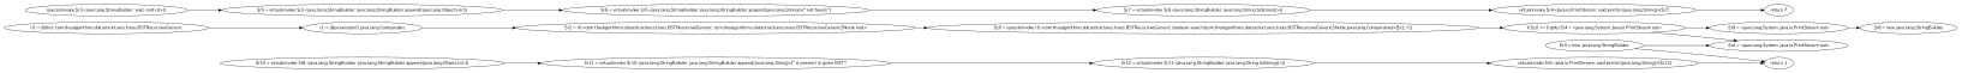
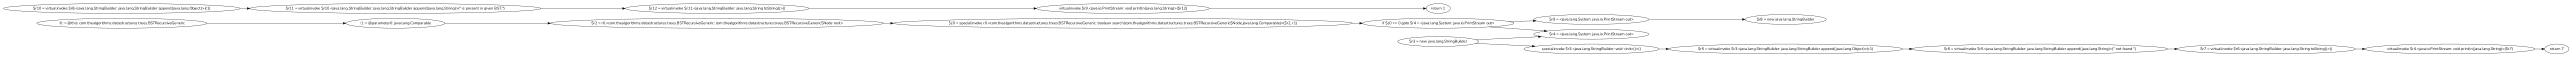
  digraph {
    fontname=Nunito
    rankdir=LR
    node [fontname=Nunito]
    edge [fontname=Nunito]
    "r0 := @this: com.thealgorithms.datastructures.trees.BSTRecursiveGeneric"
    "r1 := @parameter0: java.lang.Comparable"
    "$r2 = r0.<com.thealgorithms.datastructures.trees.BSTRecursiveGeneric: com.thealgorithms.datastructures.trees.BSTRecursiveGeneric$Node root>"
    "$z0 = specialinvoke r0.<com.thealgorithms.datastructures.trees.BSTRecursiveGeneric: boolean search(com.thealgorithms.datastructures.trees.BSTRecursiveGeneric$Node,java.lang.Comparable)>($r2, r1)"
    "if $z0 == 0 goto $r4 = <java.lang.System: java.io.PrintStream out>"
    "$r9 = <java.lang.System: java.io.PrintStream out>"
    "$r4 = <java.lang.System: java.io.PrintStream out>"
    "$r8 = new java.lang.StringBuilder"
    "$r10 = virtualinvoke $r8.<java.lang.StringBuilder: java.lang.StringBuilder append(java.lang.Object)>(r1)"
    "$r11 = virtualinvoke $r10.<java.lang.StringBuilder: java.lang.StringBuilder append(java.lang.String)>(\" is present in given BST.\")"
    "$r12 = virtualinvoke $r11.<java.lang.StringBuilder: java.lang.String toString()>()"
    "virtualinvoke $r9.<java.io.PrintStream: void println(java.lang.String)>($r12)"
    "return 1"
    "$r3 = new java.lang.StringBuilder"
    "specialinvoke $r3.<java.lang.StringBuilder: void <init>()>()"
    "$r5 = virtualinvoke $r3.<java.lang.StringBuilder: java.lang.StringBuilder append(java.lang.Object)>(r1)"
    "$r6 = virtualinvoke $r5.<java.lang.StringBuilder: java.lang.StringBuilder append(java.lang.String)>(\" not found.\")"
    "$r7 = virtualinvoke $r6.<java.lang.StringBuilder: java.lang.String toString()>()"
    "virtualinvoke $r4.<java.io.PrintStream: void println(java.lang.String)>($r7)"
    n20 [label="return 7"]
    "r0 := @this: com.thealgorithms.datastructures.trees.BSTRecursiveGeneric" -> "r1 := @parameter0: java.lang.Comparable"
    "r1 := @parameter0: java.lang.Comparable" -> "$r2 = r0.<com.thealgorithms.datastructures.trees.BSTRecursiveGeneric: com.thealgorithms.datastructures.trees.BSTRecursiveGeneric$Node root>"
    "$r2 = r0.<com.thealgorithms.datastructures.trees.BSTRecursiveGeneric: com.thealgorithms.datastructures.trees.BSTRecursiveGeneric$Node root>" -> "$z0 = specialinvoke r0.<com.thealgorithms.datastructures.trees.BSTRecursiveGeneric: boolean search(com.thealgorithms.datastructures.trees.BSTRecursiveGeneric$Node,java.lang.Comparable)>($r2, r1)"
    "$z0 = specialinvoke r0.<com.thealgorithms.datastructures.trees.BSTRecursiveGeneric: boolean search(com.thealgorithms.datastructures.trees.BSTRecursiveGeneric$Node,java.lang.Comparable)>($r2, r1)" -> "if $z0 == 0 goto $r4 = <java.lang.System: java.io.PrintStream out>"
    "if $z0 == 0 goto $r4 = <java.lang.System: java.io.PrintStream out>" -> "$r9 = <java.lang.System: java.io.PrintStream out>"
    "if $z0 == 0 goto $r4 = <java.lang.System: java.io.PrintStream out>" -> "$r4 = <java.lang.System: java.io.PrintStream out>"
    "$r9 = <java.lang.System: java.io.PrintStream out>" -> "$r8 = new java.lang.StringBuilder"
    "$r10 = virtualinvoke $r8.<java.lang.StringBuilder: java.lang.StringBuilder append(java.lang.Object)>(r1)" -> "$r11 = virtualinvoke $r10.<java.lang.StringBuilder: java.lang.StringBuilder append(java.lang.String)>(\" is present in given BST.\")"
    "$r11 = virtualinvoke $r10.<java.lang.StringBuilder: java.lang.StringBuilder append(java.lang.String)>(\" is present in given BST.\")" -> "$r12 = virtualinvoke $r11.<java.lang.StringBuilder: java.lang.String toString()>()"
    "$r12 = virtualinvoke $r11.<java.lang.StringBuilder: java.lang.String toString()>()" -> "virtualinvoke $r9.<java.io.PrintStream: void println(java.lang.String)>($r12)"
    "virtualinvoke $r9.<java.io.PrintStream: void println(java.lang.String)>($r12)" -> "return 1"
    "$r3 = new java.lang.StringBuilder" -> "$r4 = <java.lang.System: java.io.PrintStream out>"
-   "$r3 = new java.lang.StringBuilder" -> "return 1"
+   "$r3 = new java.lang.StringBuilder" -> "specialinvoke $r3.<java.lang.StringBuilder: void <init>()>()"
    "specialinvoke $r3.<java.lang.StringBuilder: void <init>()>()" -> "$r5 = virtualinvoke $r3.<java.lang.StringBuilder: java.lang.StringBuilder append(java.lang.Object)>(r1)"
    "$r5 = virtualinvoke $r3.<java.lang.StringBuilder: java.lang.StringBuilder append(java.lang.Object)>(r1)" -> "$r6 = virtualinvoke $r5.<java.lang.StringBuilder: java.lang.StringBuilder append(java.lang.String)>(\" not found.\")"
    "$r6 = virtualinvoke $r5.<java.lang.StringBuilder: java.lang.StringBuilder append(java.lang.String)>(\" not found.\")" -> "$r7 = virtualinvoke $r6.<java.lang.StringBuilder: java.lang.String toString()>()"
    "$r7 = virtualinvoke $r6.<java.lang.StringBuilder: java.lang.String toString()>()" -> "virtualinvoke $r4.<java.io.PrintStream: void println(java.lang.String)>($r7)"
    "virtualinvoke $r4.<java.io.PrintStream: void println(java.lang.String)>($r7)" -> n20
  }
